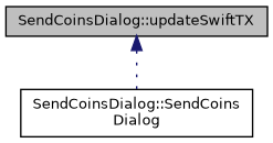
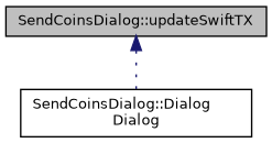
  digraph {
    rankdir=TB
    node [color=black fontname=Helvetica fontsize=10 shape=record style=filled]
    n1 [fillcolor=grey75 fontcolor=black height=0.2 label="SendCoinsDialog::updateSwiftTX" width=0.4]
-   n2 [fillcolor=white height=0.2 label="SendCoinsDialog::SendCoins\lDialog" width=0.4]
+   n2 [fillcolor=white height=0.2 label="SendCoinsDialog::Dialog\lDialog" width=0.4]
    n1 -> n2 [color=midnightblue dir=back fontname=Helvetica fontsize=10 labelfontname=Helvetica labelfontsize=10 style=dotted]
  }
